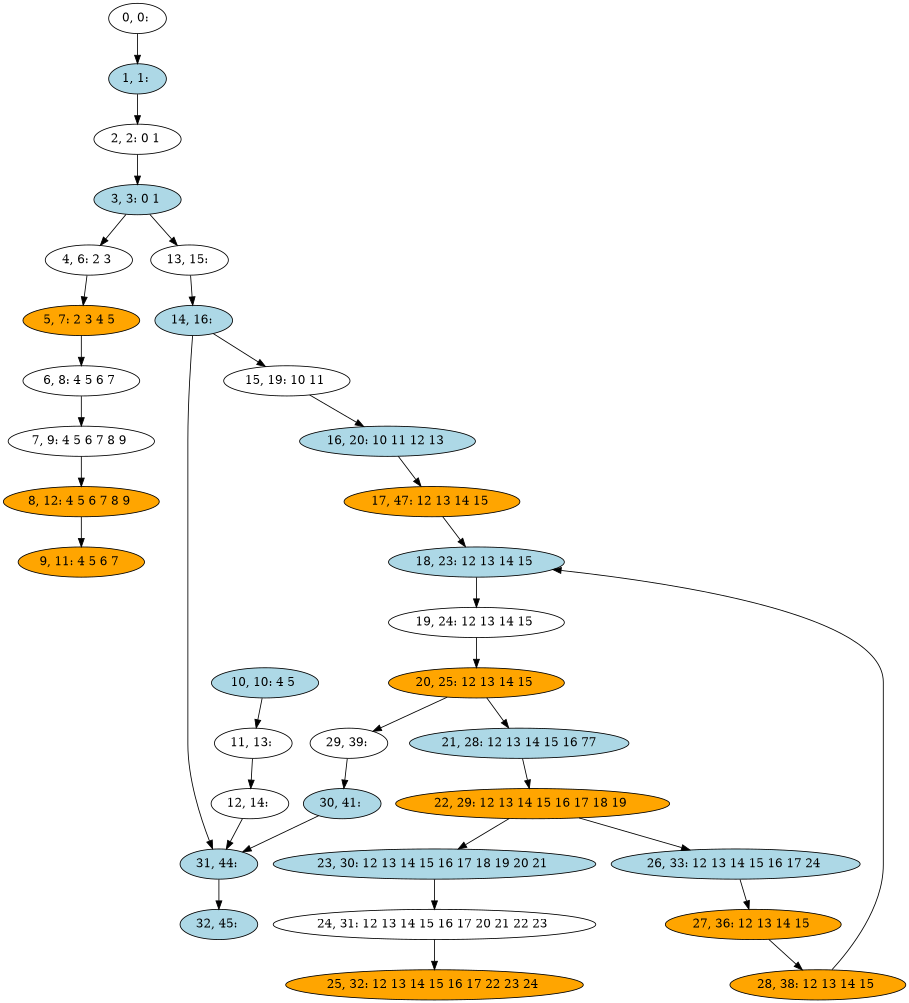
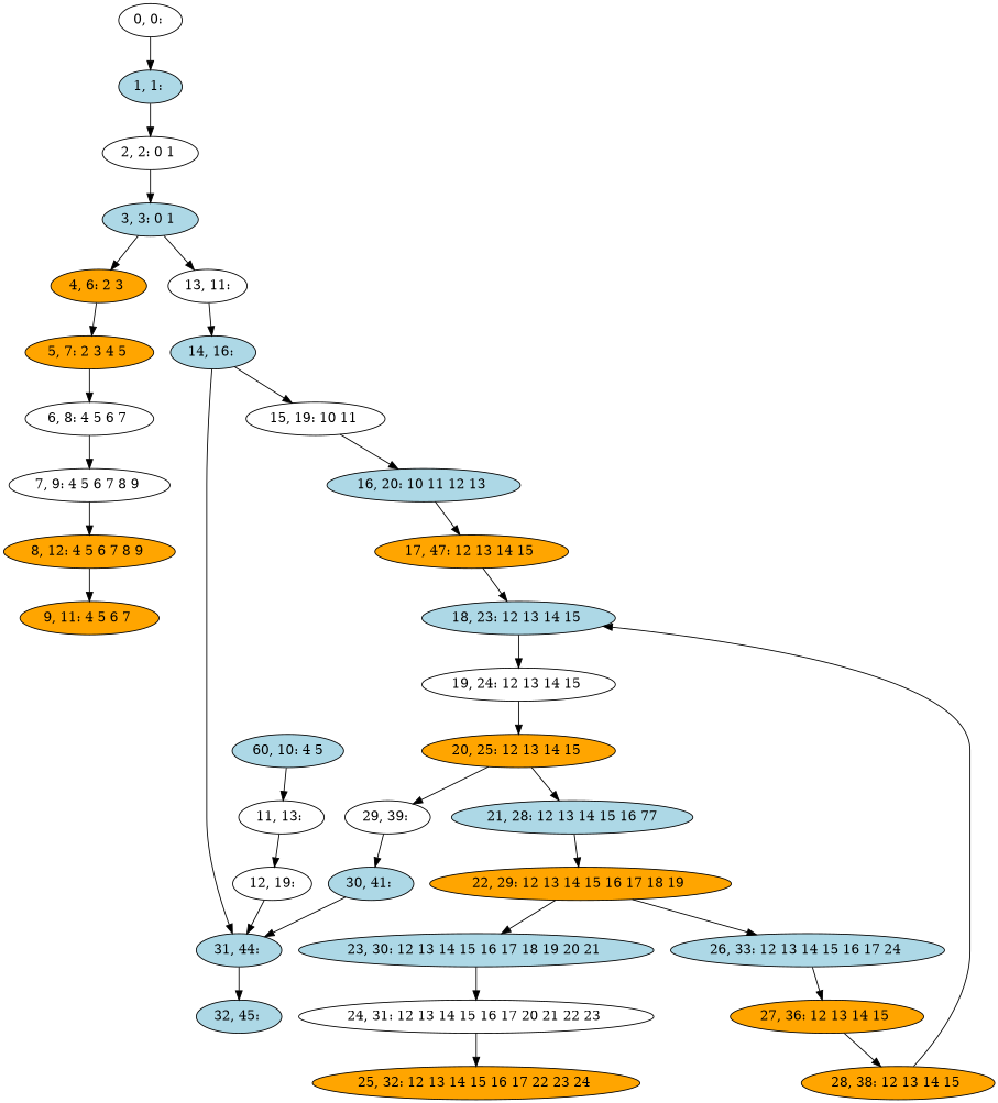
  digraph {
    node [fillcolor=white style=filled]
    n1 [label="0, 0: "]
    n2 [fillcolor=lightblue label="1, 1: "]
    n3 [label="2, 2: 0 1 "]
    n4 [fillcolor=lightblue label="3, 3: 0 1 "]
-   n5 [label="4, 6: 2 3 "]
-   n6 [label="13, 15: "]
+   n5 [fillcolor=orange label="4, 6: 2 3 "]
+   n6 [label="13, 11:"]
    n7 [fillcolor=orange label="5, 7: 2 3 4 5 "]
    n8 [fillcolor=lightblue label="14, 16: "]
    n9 [label="6, 8: 4 5 6 7 "]
    n10 [label="7, 9: 4 5 6 7 8 9 "]
    n11 [fillcolor=orange label="8, 12: 4 5 6 7 8 9 "]
    n12 [fillcolor=orange label="9, 11: 4 5 6 7 "]
-   n13 [fillcolor=lightblue label="10, 10: 4 5 "]
+   n13 [fillcolor=lightblue label="60, 10: 4 5"]
    n14 [label="11, 13: "]
-   n15 [label="12, 14: "]
+   n15 [label="12, 19:"]
    n16 [fillcolor=lightblue label="31, 44: "]
    n17 [fillcolor=lightblue label="32, 45: "]
    n18 [label="15, 19: 10 11 "]
    n19 [fillcolor=lightblue label="16, 20: 10 11 12 13 "]
    n20 [fillcolor=orange label="17, 47: 12 13 14 15 "]
    n21 [fillcolor=lightblue label="18, 23: 12 13 14 15 "]
    n22 [label="19, 24: 12 13 14 15 "]
    n23 [fillcolor=orange label="20, 25: 12 13 14 15 "]
    n24 [fillcolor=lightblue label="21, 28: 12 13 14 15 16 77"]
    n25 [label="29, 39: "]
    n26 [fillcolor=orange label="22, 29: 12 13 14 15 16 17 18 19 "]
    n27 [fillcolor=lightblue label="30, 41: "]
    n28 [fillcolor=lightblue label="23, 30: 12 13 14 15 16 17 18 19 20 21 "]
    n29 [fillcolor=lightblue label="26, 33: 12 13 14 15 16 17 24 "]
    n30 [label="24, 31: 12 13 14 15 16 17 20 21 22 23 "]
    n31 [fillcolor=orange label="25, 32: 12 13 14 15 16 17 22 23 24 "]
    n32 [fillcolor=orange label="27, 36: 12 13 14 15 "]
    n33 [fillcolor=orange label="28, 38: 12 13 14 15 "]
    n1 -> n2
    n2 -> n3
    n3 -> n4
    n4 -> n5
    n4 -> n6
    n5 -> n7
    n6 -> n8
    n7 -> n9
    n8 -> n16
    n8 -> n18
    n9 -> n10
    n10 -> n11
    n11 -> n12
    n13 -> n14
    n14 -> n15
    n15 -> n16
    n16 -> n17
    n18 -> n19
    n19 -> n20
    n20 -> n21
    n21 -> n22
    n22 -> n23
    n23 -> n24
    n23 -> n25
    n24 -> n26
    n25 -> n27
    n26 -> n28
    n26 -> n29
    n27 -> n16
    n28 -> n30
    n29 -> n32
    n30 -> n31
    n32 -> n33
    n33 -> n21
  }
